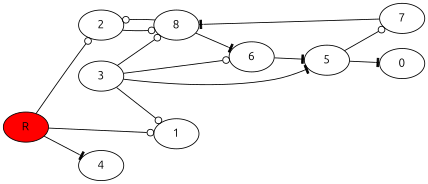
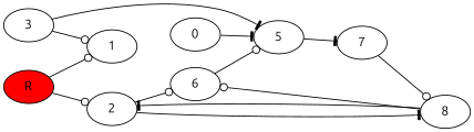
  digraph {
    fontname=Ubuntu
    rankdir=LR
    node [fontname=Ubuntu]
    edge [arrowhead=odot fontname=Ubuntu]
    2
    6
    8
    5
    3
    1
    7
    n8 [label=0]
    R [fillcolor="#ff0000" style=filled]
-   4
-   3 -> 6
-   2 -> 8
-   6 -> 5 [arrowhead=tee]
-   8 -> 2
-   8 -> 6 [arrowhead=tee]
-   5 -> 7
-   5 -> n8 [arrowhead=tee]
-   3 -> 8
+   2 -> 6
+   2 -> 8 [arrowhead=tee]
+   6 -> 5
+   8 -> 2 [arrowhead=tee]
+   8 -> 6
+   5 -> 7 [arrowhead=tee]
+   n8 -> 5 [arrowhead=tee]
    3 -> 5 [arrowhead=tee]
    3 -> 1
-   7 -> 8 [arrowhead=tee]
+   7 -> 8
    R -> 2
    R -> 1
-   R -> 4 [arrowhead=tee]
  }
